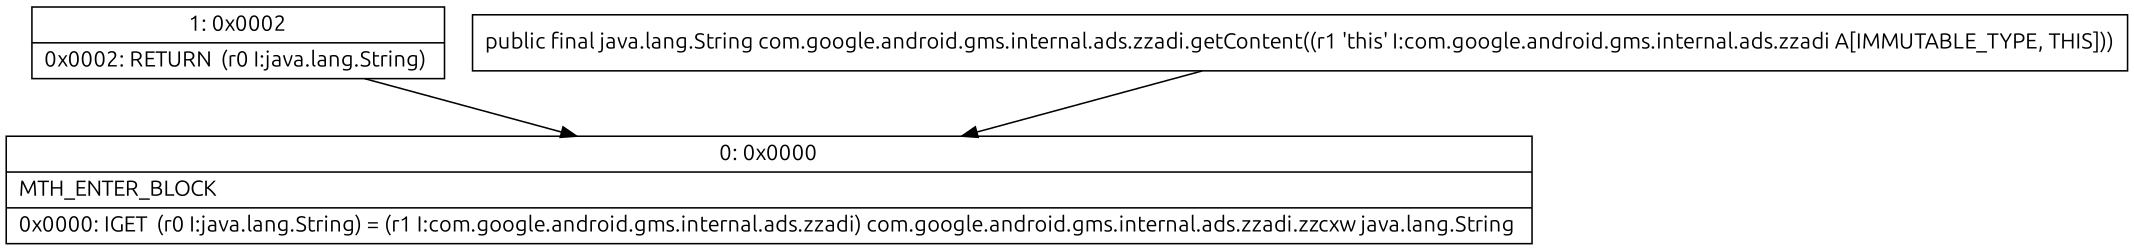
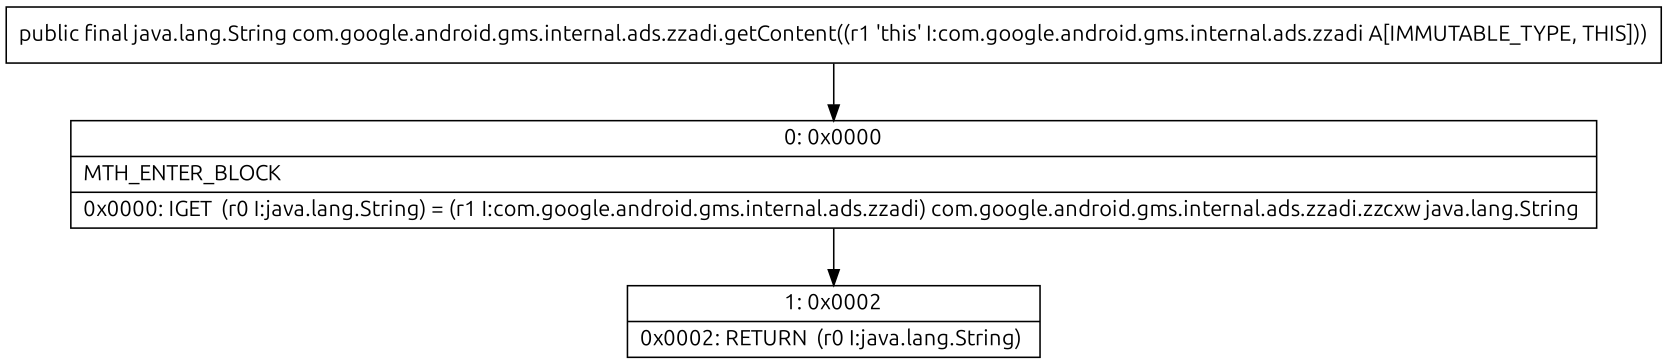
  digraph {
    fontname=Ubuntu
    node [shape=record fontname=Ubuntu]
    edge [fontname=Ubuntu]
    n1 [label="{0\:\ 0x0000|MTH_ENTER_BLOCK\l|0x0000: IGET  (r0 I:java.lang.String) = (r1 I:com.google.android.gms.internal.ads.zzadi) com.google.android.gms.internal.ads.zzadi.zzcxw java.lang.String \l}"]
    n2 [label="{1\:\ 0x0002|0x0002: RETURN  (r0 I:java.lang.String) \l}"]
    n3 [label="{public final java.lang.String com.google.android.gms.internal.ads.zzadi.getContent((r1 'this' I:com.google.android.gms.internal.ads.zzadi A[IMMUTABLE_TYPE, THIS])) }"]
-   n2 -> n1
+   n1 -> n2
    n3 -> n1
  }
